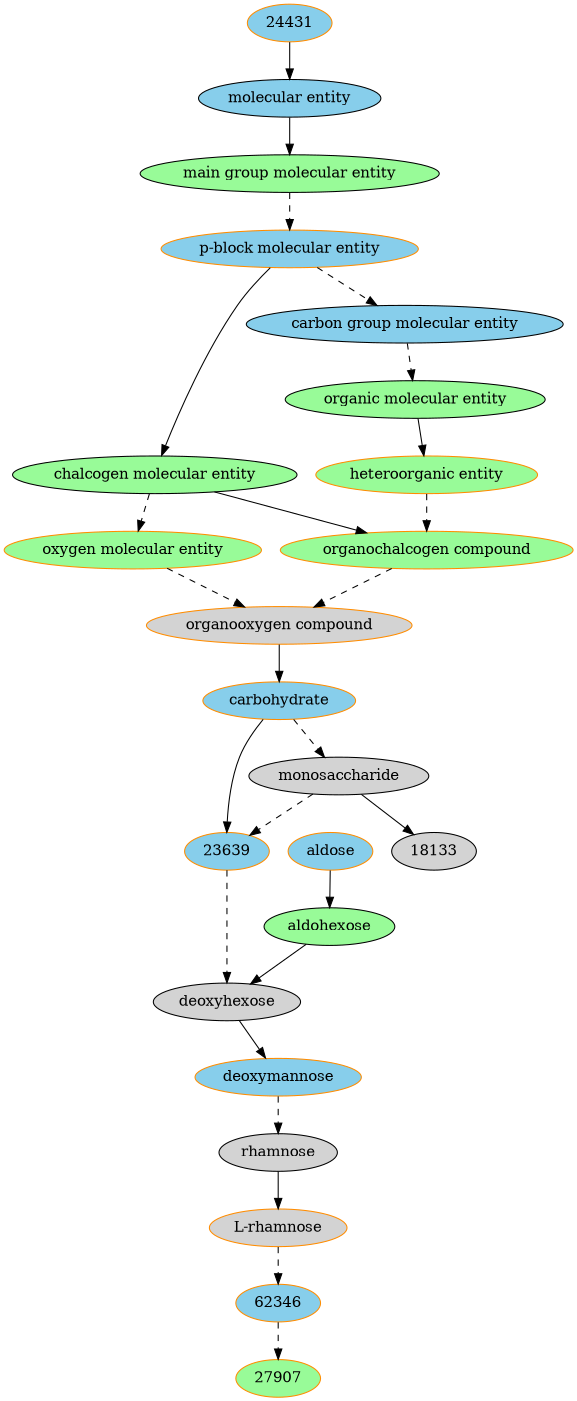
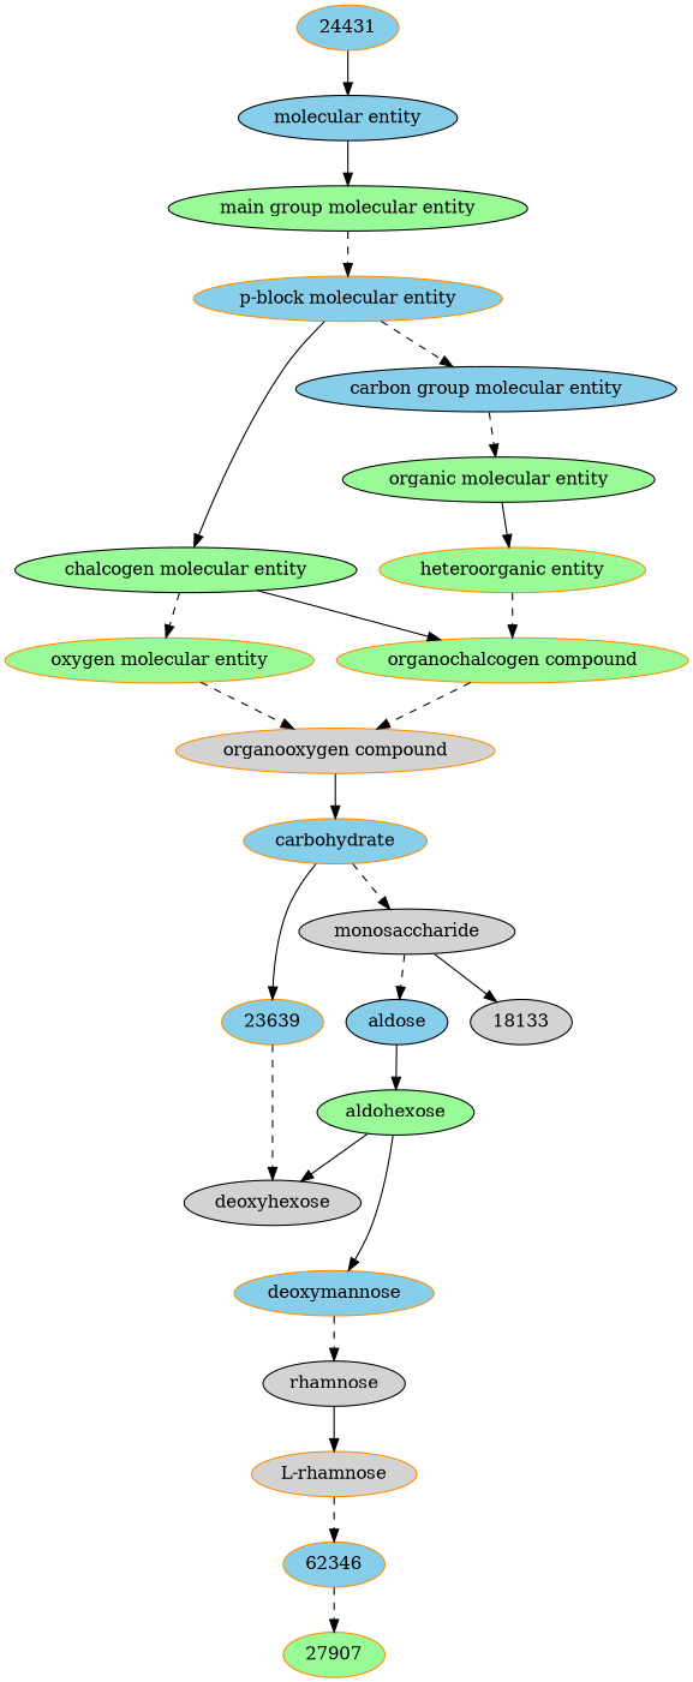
  digraph {
    node [color=darkorange fillcolor=skyblue style=filled]
    edge [style=dashed]
    n1 [fillcolor=palegreen label=27907]
    n2 [label=62346]
    n3 [fillcolor=lightgrey label="L-rhamnose"]
    n4 [color=black fillcolor=lightgrey label=rhamnose]
    n5 [label=deoxymannose]
    n6 [color=black fillcolor=lightgrey label=deoxyhexose]
    n7 [color=black fillcolor=palegreen label=aldohexose]
    n8 [label=23639]
-   n9 [label=aldose]
+   n9 [color=black label=aldose]
    n10 [color=black fillcolor=lightgrey label=18133]
    n11 [label=carbohydrate]
    n12 [color=black fillcolor=lightgrey label=monosaccharide]
    n13 [fillcolor=lightgrey label="organooxygen compound"]
    n14 [fillcolor=palegreen label="organochalcogen compound"]
    n15 [fillcolor=palegreen label="oxygen molecular entity"]
    n16 [fillcolor=palegreen label="heteroorganic entity"]
    n17 [color=black fillcolor=palegreen label="chalcogen molecular entity"]
    n18 [color=black fillcolor=palegreen label="organic molecular entity"]
    n19 [label="p-block molecular entity"]
    n20 [color=black label="carbon group molecular entity"]
    n21 [color=black fillcolor=palegreen label="main group molecular entity"]
    n22 [color=black label="molecular entity"]
    n23 [label=24431]
    n2 -> n1
    n3 -> n2
    n4 -> n3 [style=solid]
    n5 -> n4
-   n6 -> n5 [style=solid]
+   n7 -> n5 [style=solid]
    n7 -> n6 [style=solid]
    n8 -> n6
    n9 -> n7 [style=solid]
    n11 -> n8 [style=solid]
    n11 -> n12
-   n12 -> n8
+   n12 -> n9
    n12 -> n10 [style=solid]
    n13 -> n11 [style=solid]
    n14 -> n13
    n15 -> n13
    n16 -> n14
    n17 -> n14 [style=solid]
    n17 -> n15
    n18 -> n16 [style=solid]
    n19 -> n17 [style=solid]
    n19 -> n20
    n20 -> n18
    n21 -> n19
    n22 -> n21 [style=solid]
    n23 -> n22 [style=solid]
  }
